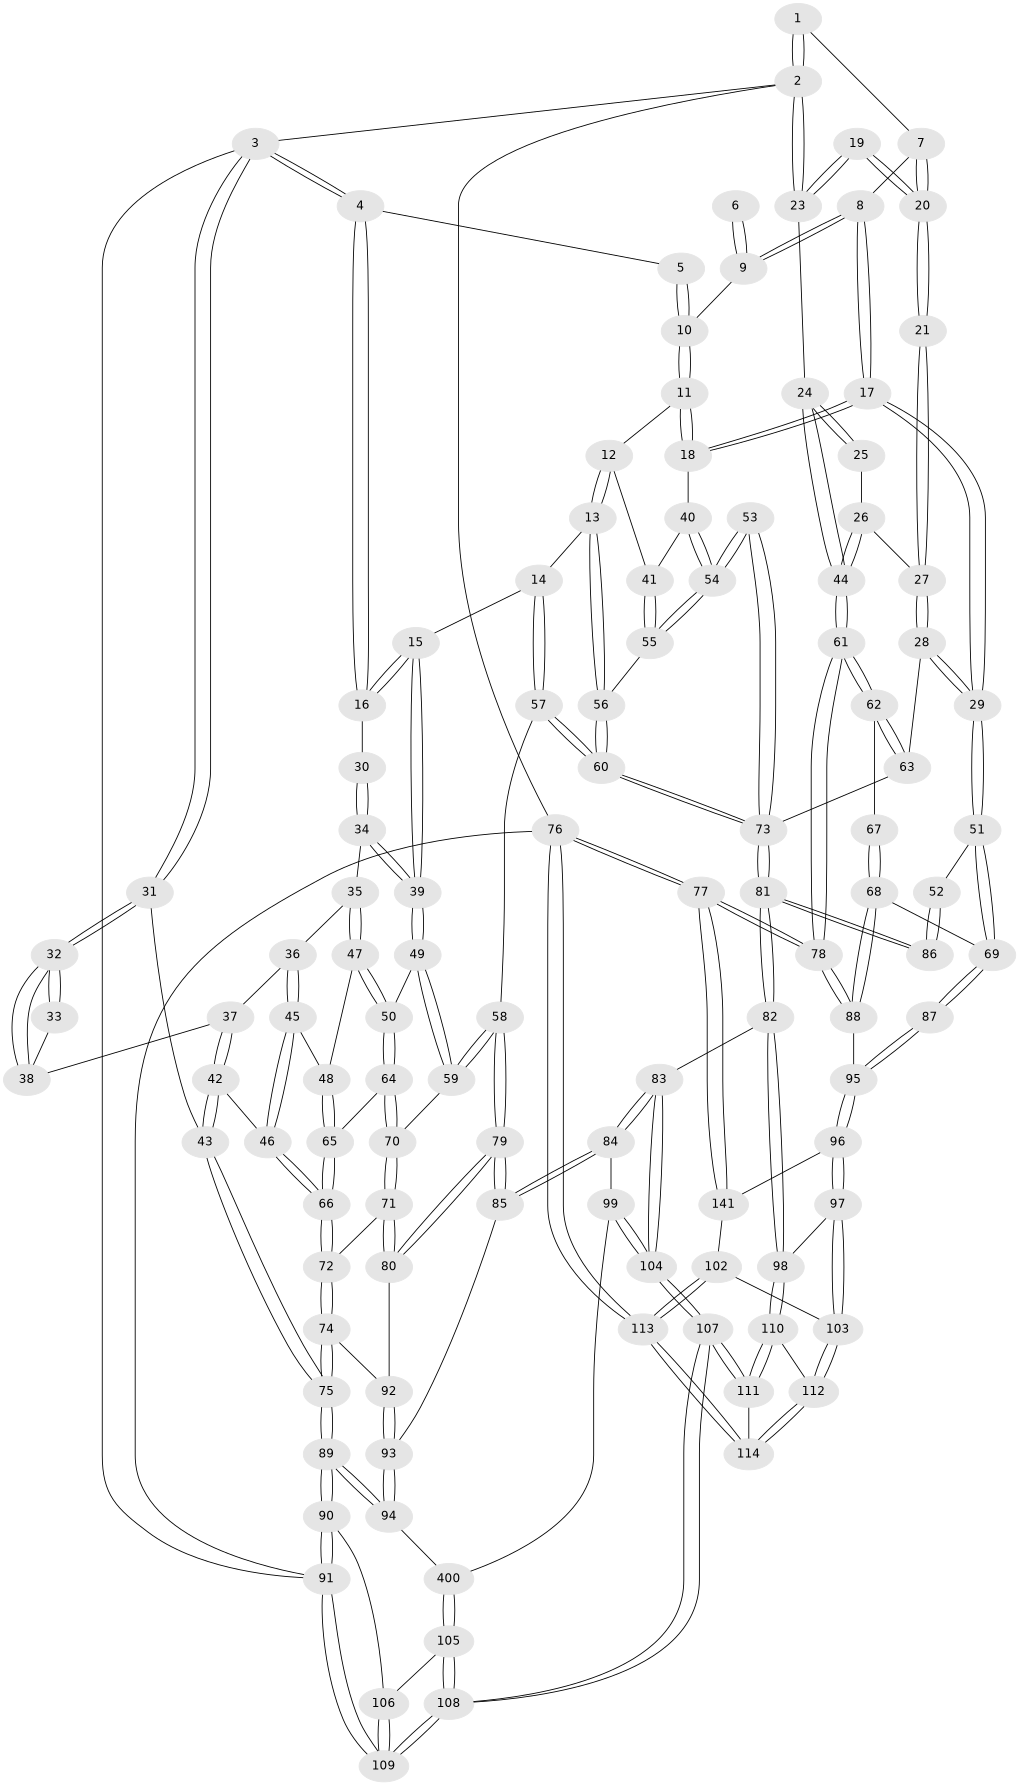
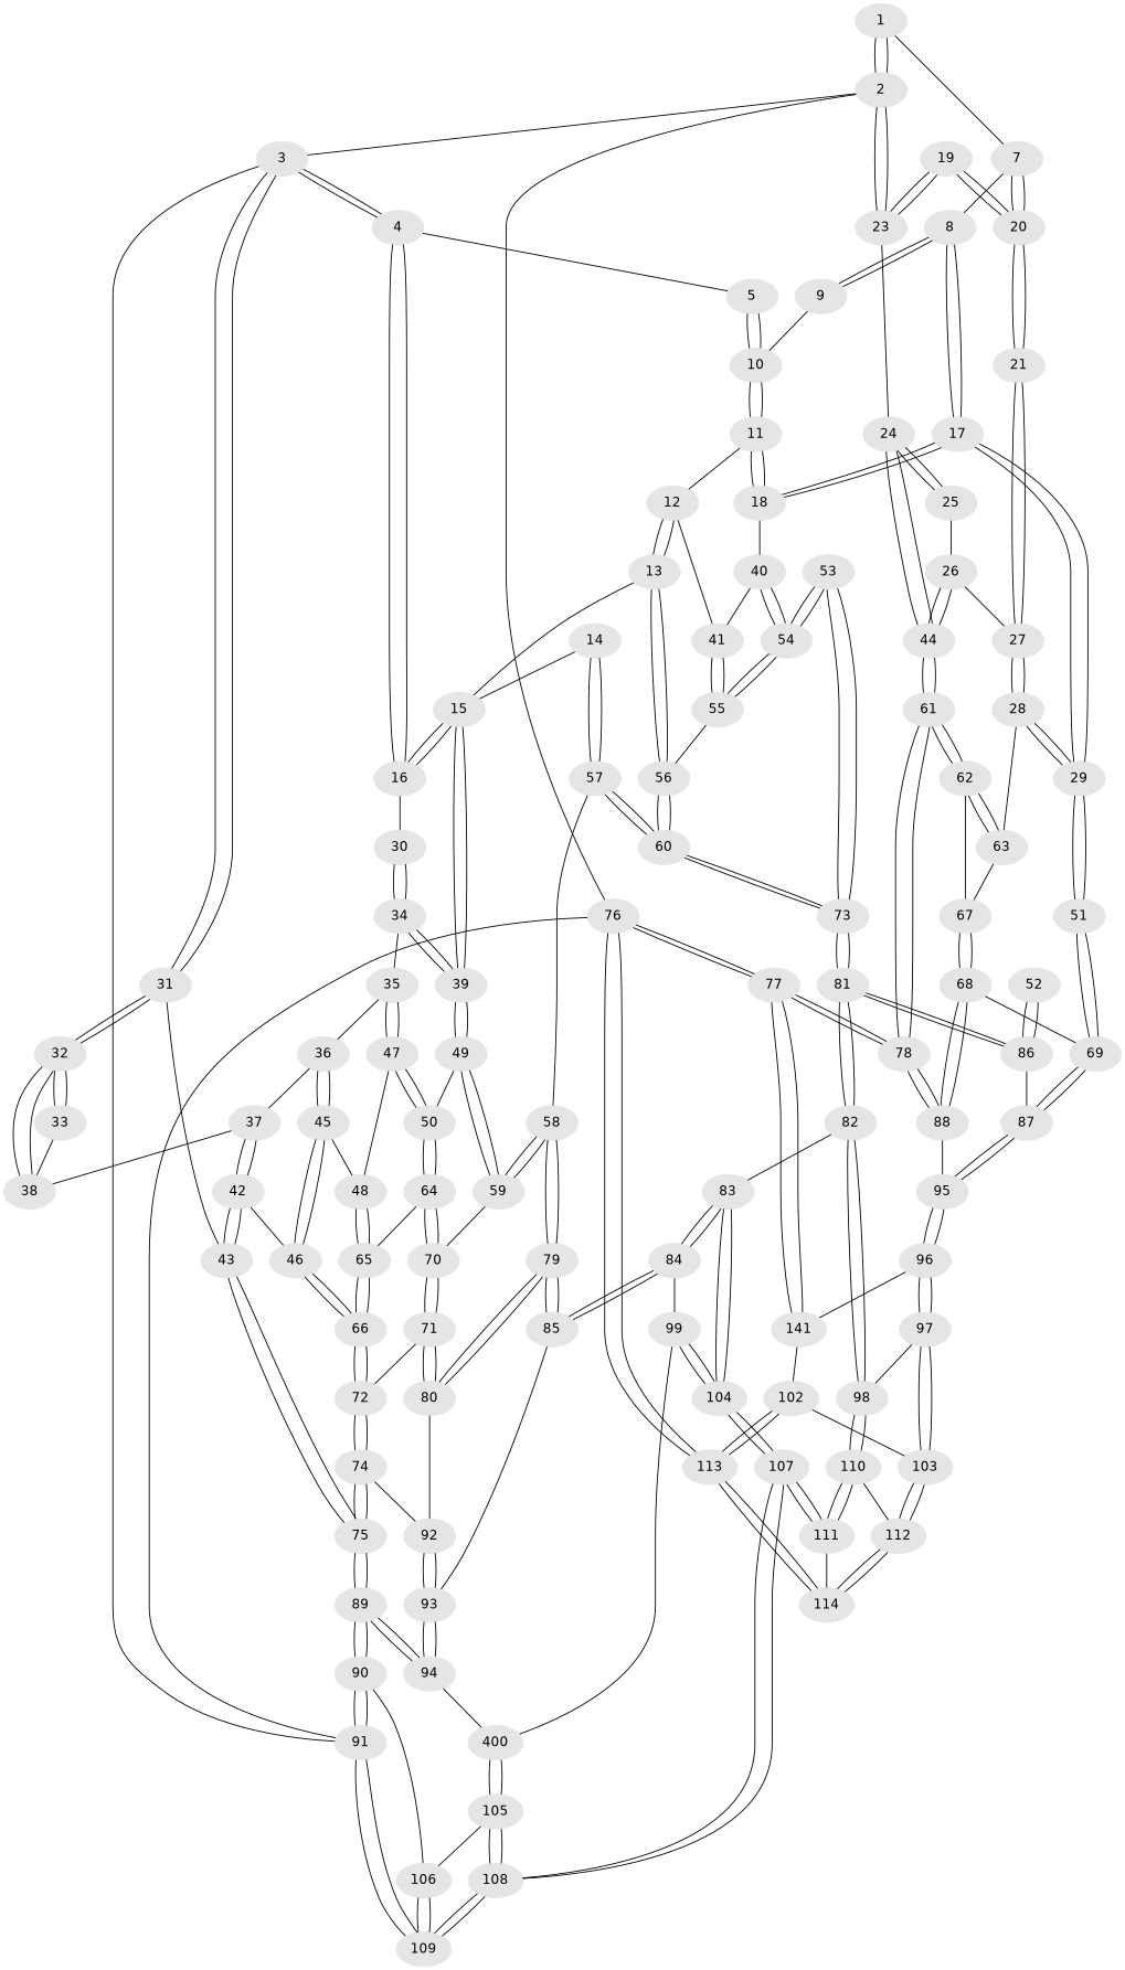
  graph {
    fontname="DejaVu Sans"
    node [color=gray90 fontname="DejaVu Sans" style=filled]
    edge [fontname="DejaVu Sans"]
    1
    2
    7
    3
    23
    76
    8
    20
    4
    31
    91
    24
    77
    113
    5
    16
    32
    43
    109
    10
    30
-   6
    9
    11
    17
    21
    18
    29
    12
    13
    41
    40
    14
    56
    55
    15
    57
    60
    39
    58
    49
    34
    51
    54
    19
    27
    28
    25
    26
    44
    61
    63
    67
    52
    69
    35
    33
    38
    75
    36
    47
    37
    45
    48
    50
    42
    46
    59
    66
    89
    62
    78
    65
    72
    64
    70
    86
    87
    53
    73
    81
    79
    80
    85
    71
    88
    68
    74
    95
    92
    82
    93
    90
    94
    n95 [label=141]
    114
    102
    83
    98
    84
    104
    110
    99
    107
    n105 [label=400]
    96
    106
    105
    97
    103
    112
    111
    108
    1 -- 2
    1 -- 2
    1 -- 7
    2 -- 3
    2 -- 23
    2 -- 23
    2 -- 76
    7 -- 8
    7 -- 20
    7 -- 20
    3 -- 4
    3 -- 4
    3 -- 31
    3 -- 31
    3 -- 91
    23 -- 24
    76 -- 91
    76 -- 77
    76 -- 77
    76 -- 113
    76 -- 113
    8 -- 9
    8 -- 9
    8 -- 17
    8 -- 17
    20 -- 21
    20 -- 21
    4 -- 5
    4 -- 16
    4 -- 16
    31 -- 32
    31 -- 32
    31 -- 43
    91 -- 109
    91 -- 109
    24 -- 25
    24 -- 25
    24 -- 44
    24 -- 44
    77 -- 78
    77 -- 78
    77 -- n95
    77 -- n95
    113 -- 114
    113 -- 114
    5 -- 10
    5 -- 10
    16 -- 30
    32 -- 33
    32 -- 33
    32 -- 38
    32 -- 38
    43 -- 75
    43 -- 75
    10 -- 11
    10 -- 11
    30 -- 34
    30 -- 34
-   6 -- 9
-   6 -- 9
    9 -- 10
    11 -- 18
    11 -- 18
    11 -- 12
    17 -- 18
    17 -- 18
    17 -- 29
    17 -- 29
    21 -- 27
    21 -- 27
    18 -- 40
    29 -- 51
    29 -- 51
    12 -- 13
    12 -- 13
    12 -- 41
-   13 -- 14
+   13 -- 15
    13 -- 56
    13 -- 56
    41 -- 55
    41 -- 55
    40 -- 41
    40 -- 54
    40 -- 54
    14 -- 15
    14 -- 57
    14 -- 57
    56 -- 60
    56 -- 60
    55 -- 56
    15 -- 16
    15 -- 16
    15 -- 39
    15 -- 39
    57 -- 60
    57 -- 60
    57 -- 58
    60 -- 73
    60 -- 73
    39 -- 49
    39 -- 49
    58 -- 59
    58 -- 59
    58 -- 79
    58 -- 79
    49 -- 50
    49 -- 59
    49 -- 59
    34 -- 39
    34 -- 39
    34 -- 35
-   51 -- 52
    51 -- 69
    51 -- 69
    54 -- 55
    54 -- 55
    19 -- 23
    19 -- 23
    19 -- 20
    19 -- 20
    27 -- 28
    27 -- 28
    28 -- 29
    28 -- 29
    28 -- 63
    25 -- 26
    26 -- 27
    26 -- 44
    26 -- 44
    44 -- 61
    44 -- 61
    61 -- 62
    61 -- 62
    61 -- 78
    61 -- 78
-   63 -- 73
+   63 -- 67
    67 -- 68
    67 -- 68
    52 -- 86
    52 -- 86
    69 -- 87
    69 -- 87
    35 -- 36
    35 -- 47
    35 -- 47
    33 -- 38
    75 -- 89
    75 -- 89
    36 -- 37
    36 -- 45
    36 -- 45
    47 -- 48
    47 -- 50
    47 -- 50
    37 -- 38
    37 -- 42
    37 -- 42
    45 -- 48
    45 -- 46
    45 -- 46
    48 -- 65
    48 -- 65
    50 -- 64
    50 -- 64
    42 -- 43
    42 -- 43
    42 -- 46
    46 -- 66
    46 -- 66
    59 -- 70
    66 -- 72
    66 -- 72
    89 -- 90
    89 -- 90
    89 -- 94
    89 -- 94
    62 -- 63
    62 -- 63
    62 -- 67
    78 -- 88
    78 -- 88
    65 -- 66
    65 -- 66
    72 -- 74
    72 -- 74
    64 -- 65
    64 -- 70
    64 -- 70
    70 -- 71
    70 -- 71
+   86 -- 87
    87 -- 95
    87 -- 95
    53 -- 54
    53 -- 54
    53 -- 73
    53 -- 73
    73 -- 81
    73 -- 81
    81 -- 86
    81 -- 86
    81 -- 82
    81 -- 82
    79 -- 80
    79 -- 80
    79 -- 85
    79 -- 85
    80 -- 92
    85 -- 93
    71 -- 72
    71 -- 80
    71 -- 80
    88 -- 95
    68 -- 69
    68 -- 88
    68 -- 88
    74 -- 75
    74 -- 75
    74 -- 92
    95 -- 96
    95 -- 96
    92 -- 93
    92 -- 93
    82 -- 83
    82 -- 98
    82 -- 98
    93 -- 94
    93 -- 94
    90 -- 91
    90 -- 91
    90 -- 106
    94 -- n105
    n95 -- 102
    102 -- 113
    102 -- 113
    102 -- 103
    83 -- 84
    83 -- 84
    83 -- 104
    83 -- 104
    98 -- 110
    98 -- 110
    84 -- 85
    84 -- 85
    84 -- 99
    104 -- 107
    104 -- 107
    110 -- 112
    110 -- 111
    110 -- 111
    99 -- 104
    99 -- 104
    99 -- n105
    107 -- 111
    107 -- 111
    107 -- 108
    107 -- 108
    n105 -- 105
    n105 -- 105
    96 -- n95
    96 -- 97
    96 -- 97
    106 -- 109
    106 -- 109
    105 -- 106
    105 -- 108
    105 -- 108
    97 -- 98
    97 -- 103
    97 -- 103
    103 -- 112
    103 -- 112
    112 -- 114
    112 -- 114
    111 -- 114
    108 -- 109
    108 -- 109
  }
